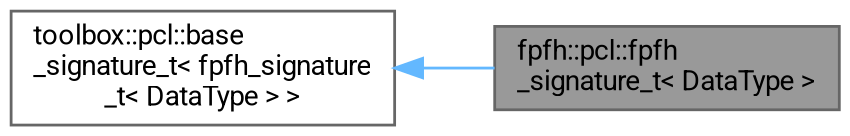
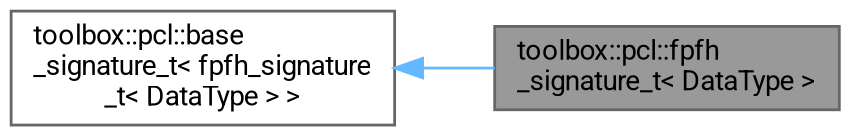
  digraph {
    rankdir=LR
    fontname=Roboto
    node [color=gray40 fontname=Roboto fontsize=10 shape=box style=filled]
-   n1 [fillcolor=grey60 fontcolor=black height=0.2 label="fpfh::pcl::fpfh\l_signature_t\< DataType \>" width=0.4]
+   n1 [fillcolor=grey60 fontcolor=black height=0.2 label="toolbox::pcl::fpfh\l_signature_t\< DataType \>" width=0.4]
    n2 [fillcolor=white height=0.2 label="toolbox::pcl::base\l_signature_t\< fpfh_signature\l_t\< DataType \> \>" width=0.4]
    n2 -> n1 [color=steelblue1 dir=back fontname=Roboto fontsize=10 labelfontname=Helvetica labelfontsize=10 style=solid]
  }
